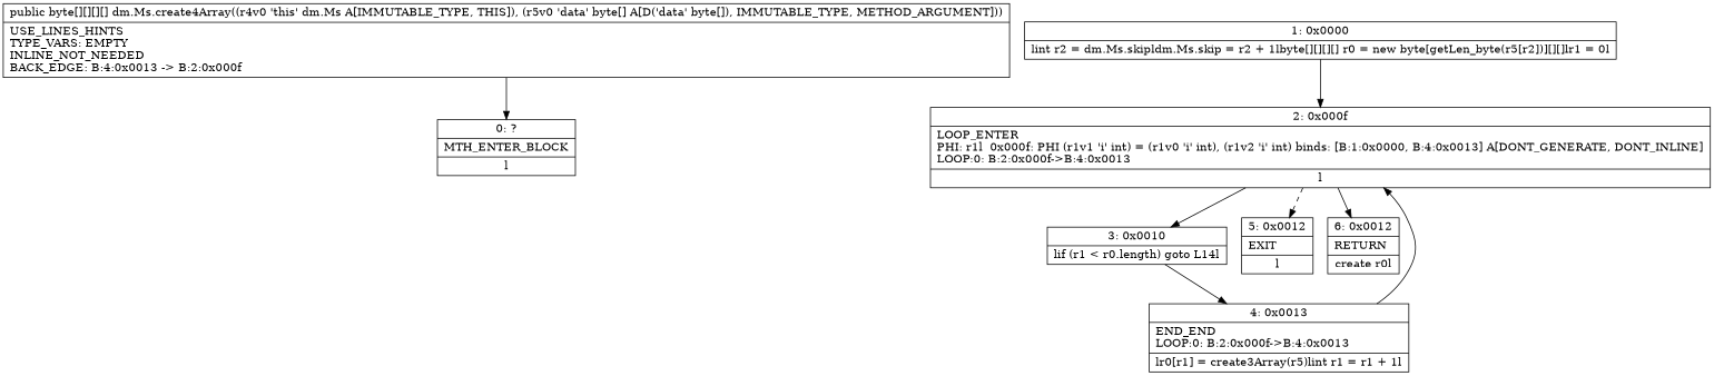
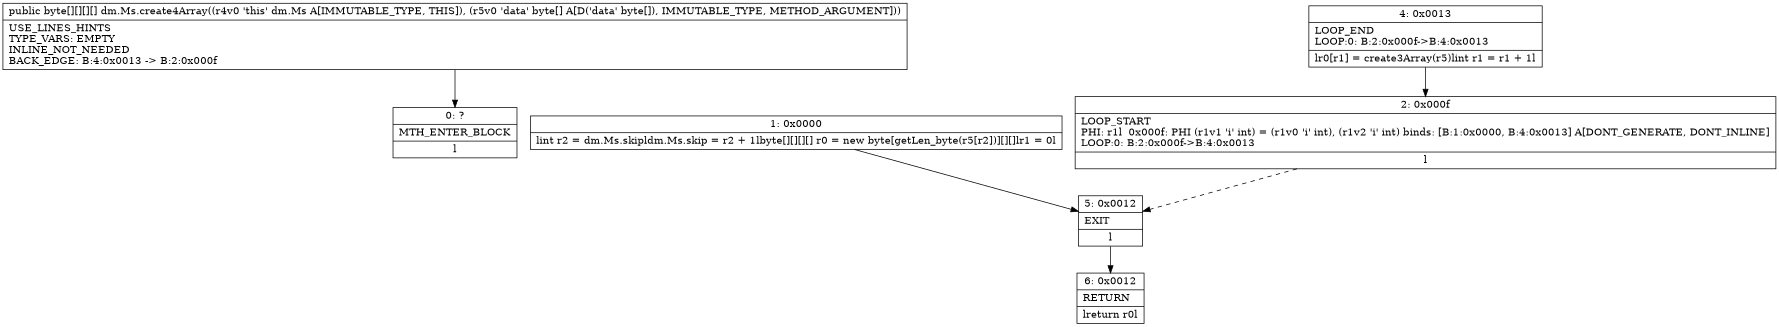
  digraph {
    node [shape=record]
    n1 [label="{0\:\ ?|MTH_ENTER_BLOCK\l|l}"]
    n2 [label="{1\:\ 0x0000|lint r2 = dm.Ms.skipldm.Ms.skip = r2 + 1lbyte[][][][] r0 = new byte[getLen_byte(r5[r2])][][]lr1 = 0l}"]
-   n3 [label="{2\:\ 0x000f|LOOP_ENTER\lPHI: r1l  0x000f: PHI (r1v1 'i' int) = (r1v0 'i' int), (r1v2 'i' int) binds: [B:1:0x0000, B:4:0x0013] A[DONT_GENERATE, DONT_INLINE]\lLOOP:0: B:2:0x000f\-\>B:4:0x0013\l|l}"]
-   n4 [label="{3\:\ 0x0010|lif (r1 \< r0.length) goto L14l}"]
+   n3 [label="{2\:\ 0x000f|LOOP_START\lPHI: r1l  0x000f: PHI (r1v1 'i' int) = (r1v0 'i' int), (r1v2 'i' int) binds: [B:1:0x0000, B:4:0x0013] A[DONT_GENERATE, DONT_INLINE]\lLOOP:0: B:2:0x000f\-\>B:4:0x0013\l|l}"]
    n5 [label="{5\:\ 0x0012|EXIT\l|l}"]
-   n6 [label="{4\:\ 0x0013|END_END\lLOOP:0: B:2:0x000f\-\>B:4:0x0013\l|lr0[r1] = create3Array(r5)lint r1 = r1 + 1l}"]
-   n7 [label="{6\:\ 0x0012|RETURN\l|create r0l}"]
+   n6 [label="{4\:\ 0x0013|LOOP_END\lLOOP:0: B:2:0x000f\-\>B:4:0x0013\l|lr0[r1] = create3Array(r5)lint r1 = r1 + 1l}"]
+   n7 [label="{6\:\ 0x0012|RETURN\l|lreturn r0l}"]
    n8 [label="{public byte[][][][] dm.Ms.create4Array((r4v0 'this' dm.Ms A[IMMUTABLE_TYPE, THIS]), (r5v0 'data' byte[] A[D('data' byte[]), IMMUTABLE_TYPE, METHOD_ARGUMENT]))  | USE_LINES_HINTS\lTYPE_VARS: EMPTY\lINLINE_NOT_NEEDED\lBACK_EDGE: B:4:0x0013 \-\> B:2:0x000f\l}"]
-   n2 -> n3
-   n3 -> n4
+   n2 -> n5
    n3 -> n5 [style=dashed]
-   n4 -> n6
-   n3 -> n7
+   n5 -> n7
    n6 -> n3
    n8 -> n1
  }
